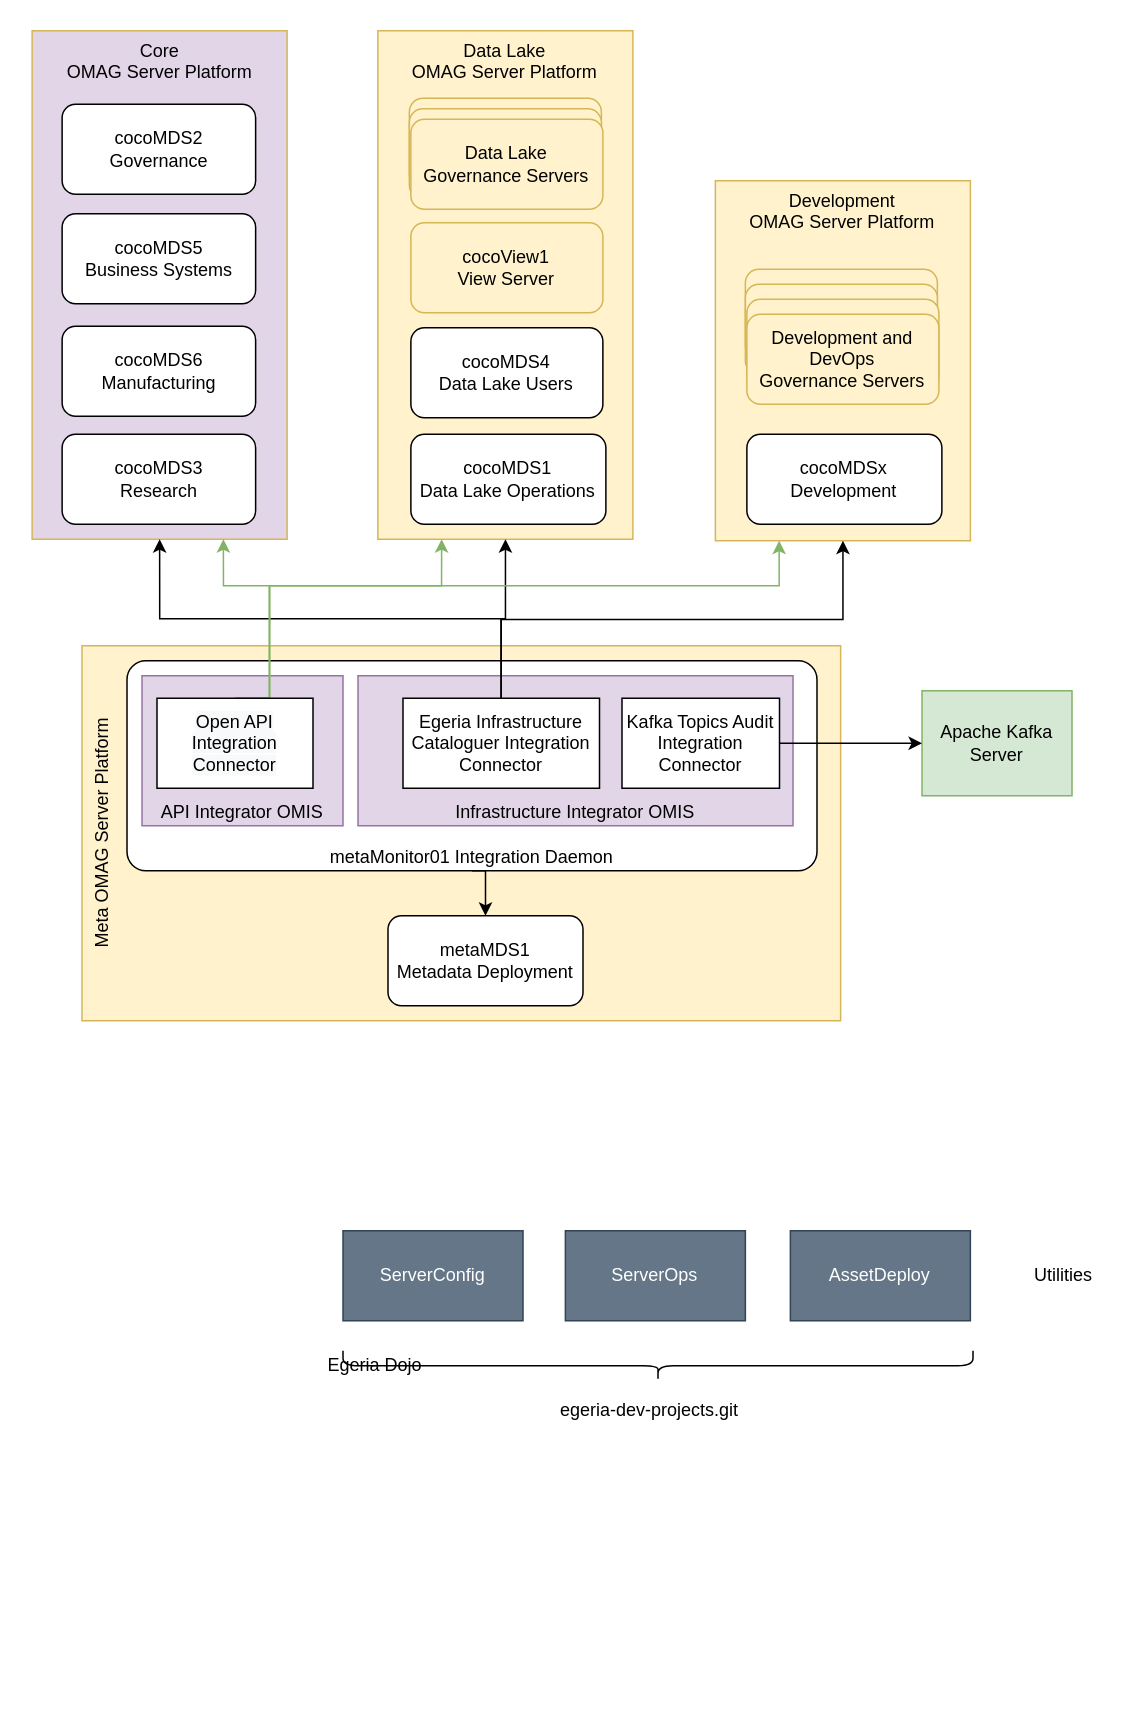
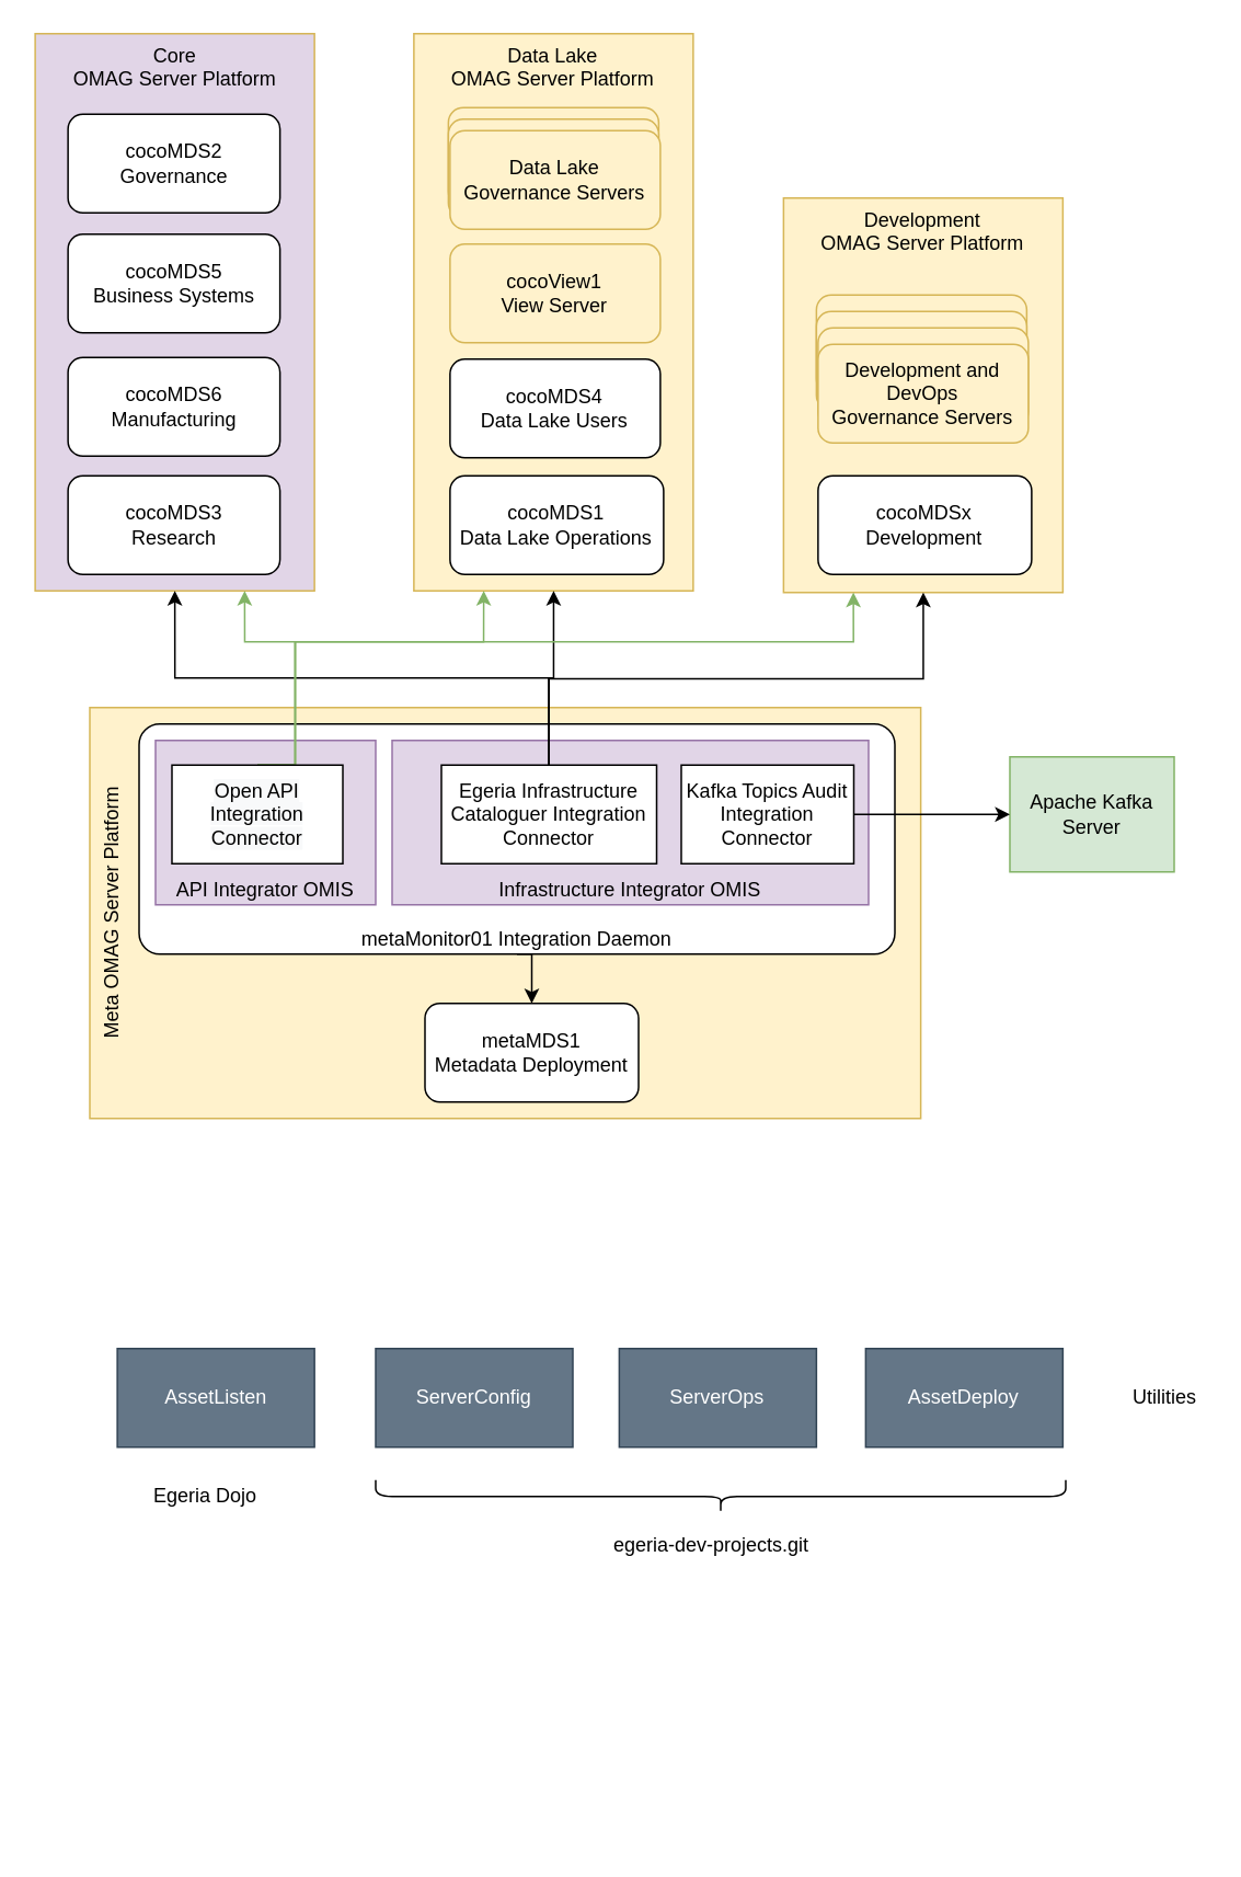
  <mxCell id="0" />
  <mxCell id="1" parent="0" />
  <mxCell id="2" value="Core&lt;br&gt;OMAG Server Platform" style="rounded=0;whiteSpace=wrap;html=1;fillColor=#e1d5e7;verticalAlign=top;strokeColor=#d6b656;" parent="1" vertex="1"><mxGeometry x="20.75" y="20" width="170" height="339" as="geometry" /></mxCell>
  <mxCell id="3" value="Development&lt;br&gt;OMAG Server Platform" style="rounded=0;whiteSpace=wrap;html=1;fillColor=#fff2cc;verticalAlign=top;strokeColor=#d6b656;" parent="1" vertex="1"><mxGeometry x="476.25" y="120" width="170" height="240" as="geometry" /></mxCell>
  <mxCell id="4" value="cocoMDS2&lt;br&gt;Governance" style="rounded=1;whiteSpace=wrap;html=1;" parent="1" vertex="1"><mxGeometry x="40.75" y="69" width="129" height="60" as="geometry" /></mxCell>
  <mxCell id="5" value="cocoMDSx&lt;br&gt;Development" style="rounded=1;whiteSpace=wrap;html=1;" parent="1" vertex="1"><mxGeometry x="497.25" y="289" width="130" height="60" as="geometry" /></mxCell>
  <mxCell id="6" value="cocoMDS5&lt;br&gt;Business Systems" style="rounded=1;whiteSpace=wrap;html=1;" parent="1" vertex="1"><mxGeometry x="40.75" y="142" width="129" height="60" as="geometry" /></mxCell>
  <mxCell id="7" value="cocoMDS6&lt;br&gt;Manufacturing" style="rounded=1;whiteSpace=wrap;html=1;" parent="1" vertex="1"><mxGeometry x="40.75" y="217" width="129" height="60" as="geometry" /></mxCell>
  <mxCell id="8" value="cocoMDS3&lt;br&gt;Research" style="rounded=1;whiteSpace=wrap;html=1;" parent="1" vertex="1"><mxGeometry x="40.75" y="289" width="129" height="60" as="geometry" /></mxCell>
  <mxCell id="9" value="" style="rounded=1;whiteSpace=wrap;html=1;fillColor=#fff2cc;strokeColor=#d6b656;" parent="1" vertex="1"><mxGeometry x="496.25" y="179" width="128" height="60" as="geometry" /></mxCell>
  <mxCell id="10" value="" style="rounded=1;whiteSpace=wrap;html=1;fillColor=#fff2cc;strokeColor=#d6b656;" parent="1" vertex="1"><mxGeometry x="496.25" y="189" width="128" height="60" as="geometry" /></mxCell>
  <mxCell id="11" value="" style="rounded=1;whiteSpace=wrap;html=1;fillColor=#fff2cc;strokeColor=#d6b656;" parent="1" vertex="1"><mxGeometry x="497.25" y="199" width="128" height="60" as="geometry" /></mxCell>
  <mxCell id="12" value="&lt;span style=&quot;text-align: left&quot;&gt;Development and DevOps&lt;br&gt;Governance Servers&lt;/span&gt;" style="rounded=1;whiteSpace=wrap;html=1;fillColor=#fff2cc;strokeColor=#d6b656;" parent="1" vertex="1"><mxGeometry x="497.25" y="209" width="128" height="60" as="geometry" /></mxCell>
  <mxCell id="13" value="Data Lake&lt;br&gt;OMAG Server Platform" style="rounded=0;whiteSpace=wrap;html=1;fillColor=#fff2cc;verticalAlign=top;strokeColor=#d6b656;" parent="1" vertex="1"><mxGeometry x="251.25" y="20" width="170" height="339" as="geometry" /></mxCell>
  <mxCell id="14" value="cocoMDS1&lt;br&gt;Data Lake Operations" style="rounded=1;whiteSpace=wrap;html=1;" parent="1" vertex="1"><mxGeometry x="273.25" y="289" width="130" height="60" as="geometry" /></mxCell>
  <mxCell id="15" value="cocoMDS4&lt;br&gt;Data Lake Users" style="rounded=1;whiteSpace=wrap;html=1;" parent="1" vertex="1"><mxGeometry x="273.25" y="218" width="128" height="60" as="geometry" /></mxCell>
  <mxCell id="16" value="" style="rounded=1;whiteSpace=wrap;html=1;fillColor=#fff2cc;strokeColor=#d6b656;" parent="1" vertex="1"><mxGeometry x="272.25" y="65" width="128" height="60" as="geometry" /></mxCell>
  <mxCell id="17" value="" style="rounded=1;whiteSpace=wrap;html=1;fillColor=#fff2cc;strokeColor=#d6b656;" parent="1" vertex="1"><mxGeometry x="272.25" y="72" width="128" height="60" as="geometry" /></mxCell>
  <mxCell id="18" value="Data Lake&lt;br&gt;Governance Servers" style="rounded=1;whiteSpace=wrap;html=1;fillColor=#fff2cc;strokeColor=#d6b656;verticalAlign=middle;" parent="1" vertex="1"><mxGeometry x="273.25" y="79" width="128" height="60" as="geometry" /></mxCell>
  <mxCell id="19" value="&lt;span style=&quot;text-align: left&quot;&gt;cocoView1&lt;br&gt;View Server&lt;/span&gt;" style="rounded=1;whiteSpace=wrap;html=1;fillColor=#fff2cc;strokeColor=#d6b656;" parent="1" vertex="1"><mxGeometry x="273.25" y="148" width="128" height="60" as="geometry" /></mxCell>
  <mxCell id="20" value="Meta OMAG Server Platform" style="rounded=0;whiteSpace=wrap;html=1;fillColor=#fff2cc;verticalAlign=top;strokeColor=#d6b656;horizontal=0;" parent="1" vertex="1"><mxGeometry x="54" y="430" width="505.75" height="250" as="geometry" /></mxCell>
  <mxCell id="21" value="metaMDS1&lt;br&gt;Metadata Deployment" style="rounded=1;whiteSpace=wrap;html=1;" parent="1" vertex="1"><mxGeometry x="258" y="610" width="130" height="60" as="geometry" /></mxCell>
  <mxCell id="22" style="edgeStyle=orthogonalEdgeStyle;rounded=0;orthogonalLoop=1;jettySize=auto;html=1;exitX=0.5;exitY=1;exitDx=0;exitDy=0;entryX=0.5;entryY=0;entryDx=0;entryDy=0;" parent="1" source="23" target="21" edge="1"><mxGeometry relative="1" as="geometry" /></mxCell>
  <mxCell id="23" value="metaMonitor01 Integration Daemon" style="rounded=1;whiteSpace=wrap;html=1;verticalAlign=bottom;arcSize=9;" parent="1" vertex="1"><mxGeometry x="84" y="440" width="460" height="140" as="geometry" /></mxCell>
  <mxCell id="24" value="Apache Kafka Server" style="rounded=0;whiteSpace=wrap;html=1;fillColor=#d5e8d4;verticalAlign=middle;strokeColor=#82b366;" parent="1" vertex="1"><mxGeometry x="614" y="460" width="100" height="70" as="geometry" /></mxCell>
  <mxCell id="25" value="Infrastructure Integrator OMIS" style="rounded=0;whiteSpace=wrap;html=1;verticalAlign=bottom;fillColor=#e1d5e7;strokeColor=#9673a6;" parent="1" vertex="1"><mxGeometry x="238" y="450" width="290" height="100" as="geometry" /></mxCell>
  <mxCell id="26" value="API Integrator OMIS" style="rounded=0;whiteSpace=wrap;html=1;verticalAlign=bottom;fillColor=#e1d5e7;strokeColor=#9673a6;" parent="1" vertex="1"><mxGeometry x="94" y="450" width="134" height="100" as="geometry" /></mxCell>
  <mxCell id="27" style="edgeStyle=orthogonalEdgeStyle;rounded=0;orthogonalLoop=1;jettySize=auto;html=1;entryX=0;entryY=0.5;entryDx=0;entryDy=0;" parent="1" source="28" target="24" edge="1"><mxGeometry relative="1" as="geometry" /></mxCell>
  <mxCell id="28" value="Kafka Topics Audit&lt;br&gt;Integration Connector" style="rounded=0;whiteSpace=wrap;html=1;" parent="1" vertex="1"><mxGeometry x="414" y="465" width="105" height="60" as="geometry" /></mxCell>
  <mxCell id="29" style="edgeStyle=orthogonalEdgeStyle;rounded=0;orthogonalLoop=1;jettySize=auto;html=1;exitX=0.5;exitY=0;exitDx=0;exitDy=0;entryX=0.5;entryY=1;entryDx=0;entryDy=0;" parent="1" source="32" target="2" edge="1"><mxGeometry relative="1" as="geometry" /></mxCell>
  <mxCell id="30" style="edgeStyle=orthogonalEdgeStyle;rounded=0;orthogonalLoop=1;jettySize=auto;html=1;exitX=0.5;exitY=0;exitDx=0;exitDy=0;" parent="1" source="32" target="13" edge="1"><mxGeometry relative="1" as="geometry" /></mxCell>
  <mxCell id="31" style="edgeStyle=orthogonalEdgeStyle;rounded=0;orthogonalLoop=1;jettySize=auto;html=1;exitX=0.5;exitY=0;exitDx=0;exitDy=0;" parent="1" source="32" target="3" edge="1"><mxGeometry relative="1" as="geometry" /></mxCell>
  <mxCell id="32" value="Egeria Infrastructure Cataloguer Integration Connector&lt;br&gt;" style="rounded=0;whiteSpace=wrap;html=1;" parent="1" vertex="1"><mxGeometry x="268" y="465" width="131" height="60" as="geometry" /></mxCell>
  <mxCell id="33" style="edgeStyle=orthogonalEdgeStyle;rounded=0;orthogonalLoop=1;jettySize=auto;html=1;exitX=0.5;exitY=0;exitDx=0;exitDy=0;entryX=0.75;entryY=1;entryDx=0;entryDy=0;fillColor=#d5e8d4;strokeColor=#82b366;" parent="1" source="36" target="2" edge="1"><mxGeometry relative="1" as="geometry"><Array as="points"><mxPoint x="179" y="390" /><mxPoint x="148" y="390" /></Array></mxGeometry></mxCell>
  <mxCell id="34" style="edgeStyle=orthogonalEdgeStyle;rounded=0;orthogonalLoop=1;jettySize=auto;html=1;exitX=0.5;exitY=0;exitDx=0;exitDy=0;entryX=0.25;entryY=1;entryDx=0;entryDy=0;fillColor=#d5e8d4;strokeColor=#82b366;" parent="1" source="36" target="13" edge="1"><mxGeometry relative="1" as="geometry"><Array as="points"><mxPoint x="179" y="390" /><mxPoint x="294" y="390" /></Array></mxGeometry></mxCell>
  <mxCell id="35" style="edgeStyle=orthogonalEdgeStyle;rounded=0;orthogonalLoop=1;jettySize=auto;html=1;exitX=0.5;exitY=0;exitDx=0;exitDy=0;entryX=0.25;entryY=1;entryDx=0;entryDy=0;fillColor=#d5e8d4;strokeColor=#82b366;" parent="1" source="36" target="3" edge="1"><mxGeometry relative="1" as="geometry"><Array as="points"><mxPoint x="179" y="390" /><mxPoint x="519" y="390" /></Array></mxGeometry></mxCell>
  <mxCell id="36" value="&lt;meta charset=&quot;utf-8&quot;&gt;&lt;span style=&quot;color: rgb(0, 0, 0); font-family: helvetica; font-size: 12px; font-style: normal; font-weight: 400; letter-spacing: normal; text-align: center; text-indent: 0px; text-transform: none; word-spacing: 0px; background-color: rgb(248, 249, 250); display: inline; float: none;&quot;&gt;Open API&lt;/span&gt;&lt;br style=&quot;color: rgb(0, 0, 0); font-family: helvetica; font-size: 12px; font-style: normal; font-weight: 400; letter-spacing: normal; text-align: center; text-indent: 0px; text-transform: none; word-spacing: 0px; background-color: rgb(248, 249, 250);&quot;&gt;&lt;span style=&quot;color: rgb(0, 0, 0); font-family: helvetica; font-size: 12px; font-style: normal; font-weight: 400; letter-spacing: normal; text-align: center; text-indent: 0px; text-transform: none; word-spacing: 0px; background-color: rgb(248, 249, 250); display: inline; float: none;&quot;&gt;Integration Connector&lt;/span&gt;" style="rounded=0;whiteSpace=wrap;html=1;" parent="1" vertex="1"><mxGeometry x="104" y="465" width="104" height="60" as="geometry" /></mxCell>
+ <mxCell id="37" value="AssetListen" style="rounded=0;whiteSpace=wrap;html=1;fillColor=#647687;strokeColor=#314354;fontColor=#ffffff;" vertex="1" parent="1"><mxGeometry x="70.75" y="820" width="120" height="60" as="geometry" /></mxCell>
  <mxCell id="38" value="ServerConfig" style="rounded=0;whiteSpace=wrap;html=1;fillColor=#647687;strokeColor=#314354;fontColor=#ffffff;" vertex="1" parent="1"><mxGeometry x="228" y="820" width="120" height="60" as="geometry" /></mxCell>
  <mxCell id="39" value="ServerOps" style="rounded=0;whiteSpace=wrap;html=1;fillColor=#647687;strokeColor=#314354;fontColor=#ffffff;" vertex="1" parent="1"><mxGeometry x="376.25" y="820" width="120" height="60" as="geometry" /></mxCell>
  <mxCell id="40" value="AssetDeploy" style="rounded=0;whiteSpace=wrap;html=1;fillColor=#647687;strokeColor=#314354;fontColor=#ffffff;" vertex="1" parent="1"><mxGeometry x="526.25" y="820" width="120" height="60" as="geometry" /></mxCell>
  <mxCell id="41" value="Utilities" style="text;html=1;align=center;verticalAlign=middle;resizable=0;points=[];autosize=1;strokeColor=none;fillColor=none;" vertex="1" parent="1"><mxGeometry x="683" y="840" width="50" height="20" as="geometry" /></mxCell>
- <mxCell id="42" value="Egeria Dojo" style="text;html=1;align=center;verticalAlign=middle;resizable=0;points=[];autosize=1;strokeColor=none;fillColor=none;" vertex="1" parent="1"><mxGeometry x="209" y="900" width="80" height="20" as="geometry" /></mxCell>
+ <mxCell id="42" value="Egeria Dojo" style="text;html=1;align=center;verticalAlign=middle;resizable=0;points=[];autosize=1;strokeColor=none;fillColor=none;" vertex="1" parent="1"><mxGeometry x="84" y="900" width="80" height="20" as="geometry" /></mxCell>
  <mxCell id="43" value="" style="shape=curlyBracket;whiteSpace=wrap;html=1;rounded=1;flipH=1;rotation=90;" vertex="1" parent="1"><mxGeometry x="428" y="700" width="20" height="420" as="geometry" /></mxCell>
  <mxCell id="44" value="egeria-dev-projects.git" style="text;html=1;align=center;verticalAlign=middle;resizable=0;points=[];autosize=1;strokeColor=none;fillColor=none;" vertex="1" parent="1"><mxGeometry x="367.25" y="930" width="130" height="20" as="geometry" /></mxCell>
